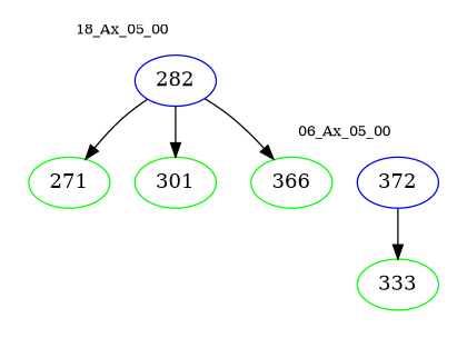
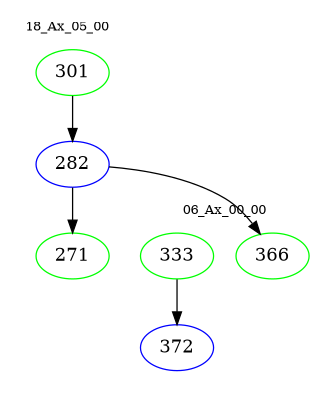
  digraph {
    node [color=green]
    edge [color=black]
    n1 [color=blue label=372]
    n2 [label=366]
    n3 [label=333]
    n4 [color=blue label=282]
    n5 [label=271]
    n6 [label=301]
    subgraph cluster_1 {
      color=white
      fontsize=10
-     label="06_Ax_05_00"
+     label="06_Ax_00_00"
      n1
      n2
      n3
    }
    subgraph cluster_2 {
      color=white
      fontsize=10
      label="18_Ax_05_00"
      n4
      n5
      n6
    }
-   n1 -> n3
+   n3 -> n1
    n4 -> n2
    n4 -> n5
-   n4 -> n6
+   n6 -> n4
  }
